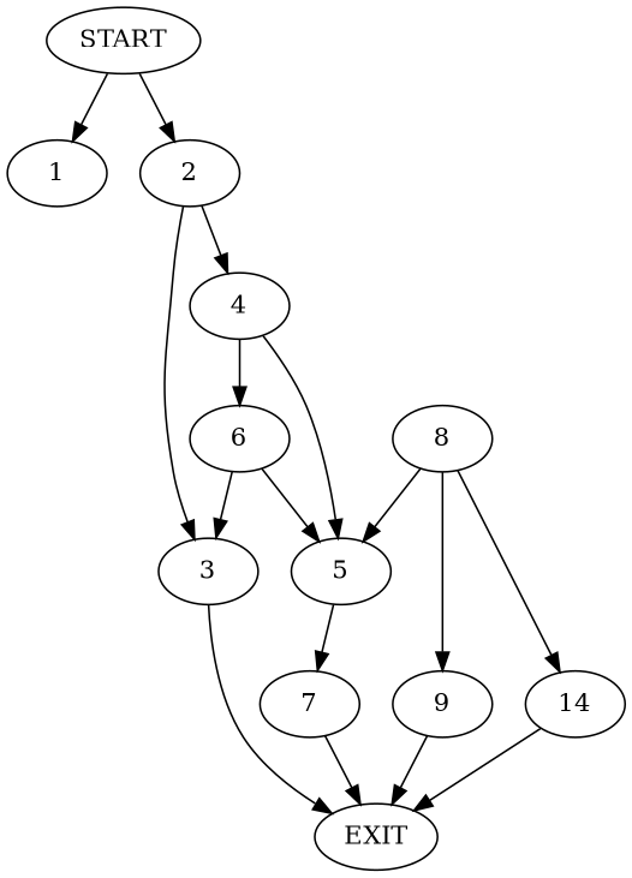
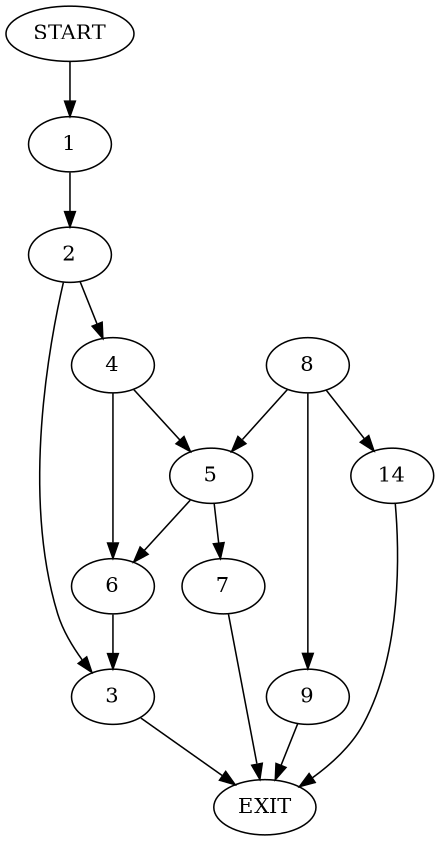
  digraph {
    n1 [label=START]
    1
    2
    n4 [label=EXIT]
    3
    4
    5
    6
    7
    8
    9
    n12 [label=14]
    n1 -> 1
-   n1 -> 2
+   1 -> 2
    2 -> 3
    2 -> 4
    3 -> n4
    4 -> 5
    4 -> 6
    5 -> 7
    6 -> 3
-   6 -> 5
+   5 -> 6
    7 -> n4
    8 -> 5
    8 -> 9
    8 -> n12
    9 -> n4
    n12 -> n4
  }
